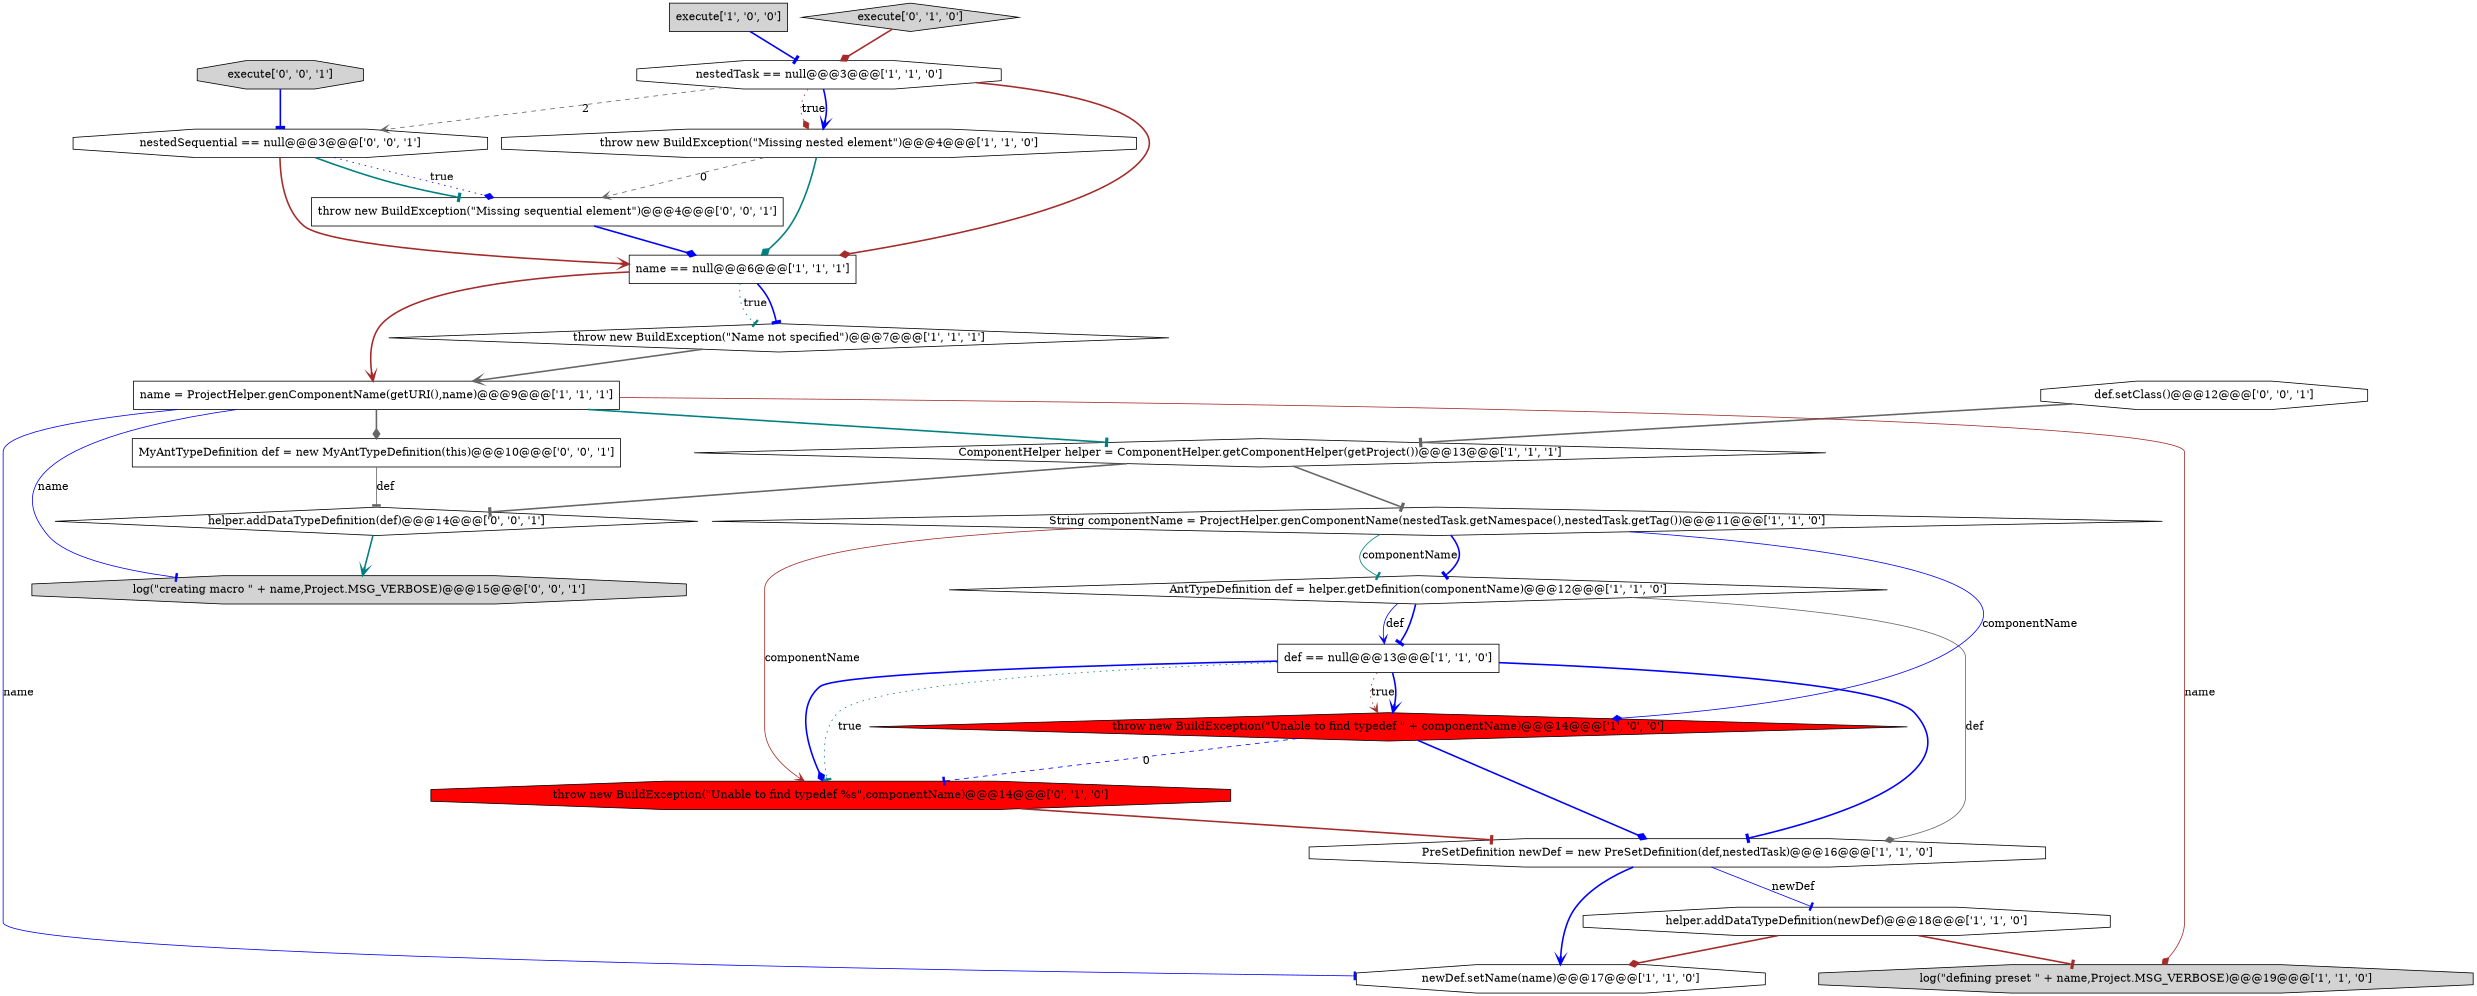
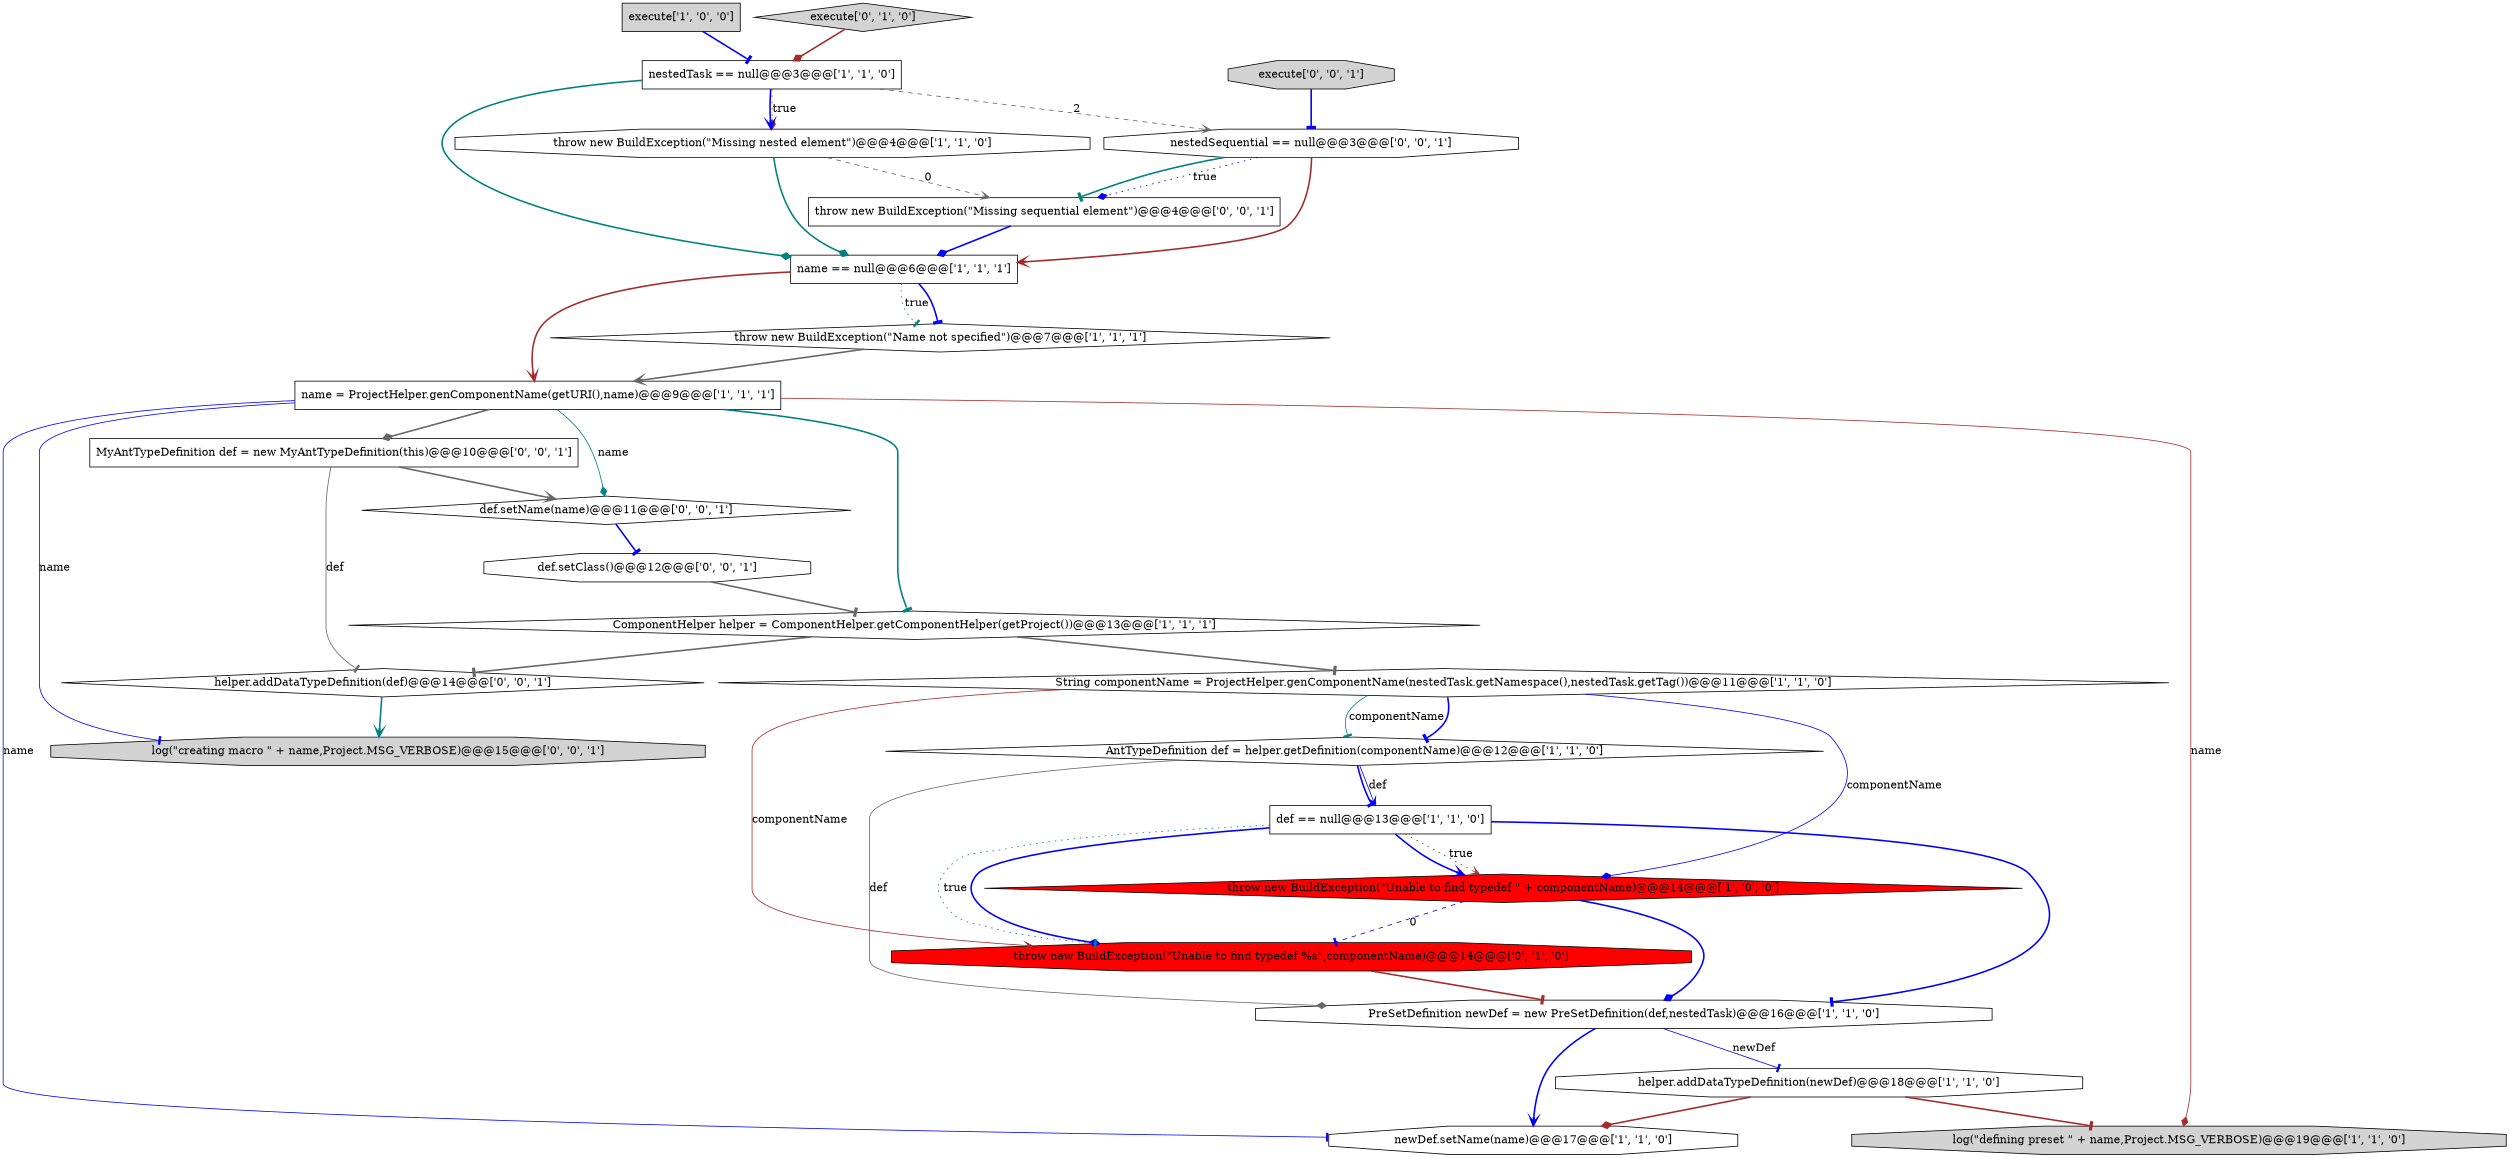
  digraph {
    node [fillcolor=white shape=octagon style=filled]
    edge [arrowhead=tee color=blue style=bold]
    n1 [fillcolor=lightgray label="execute['0', '0', '1']"]
    n2 [label="nestedSequential == null@@@3@@@['0', '0', '1']"]
    n3 [label="name == null@@@6@@@['1', '1', '1']" shape=box]
    n4 [label="throw new BuildException(\"Missing sequential element\")@@@4@@@['0', '0', '1']" shape=box]
    n5 [label="AntTypeDefinition def = helper.getDefinition(componentName)@@@12@@@['1', '1', '0']" shape=diamond]
    n6 [label="PreSetDefinition newDef = new PreSetDefinition(def,nestedTask)@@@16@@@['1', '1', '0']"]
    n7 [label="def == null@@@13@@@['1', '1', '0']" shape=box]
    n8 [label="newDef.setName(name)@@@17@@@['1', '1', '0']"]
    n9 [label="helper.addDataTypeDefinition(newDef)@@@18@@@['1', '1', '0']"]
    n10 [fillcolor=red label="throw new BuildException(\"Unable to find typedef %s\",componentName)@@@14@@@['0', '1', '0']"]
    n11 [fillcolor=red label="throw new BuildException(\"Unable to find typedef \" + componentName)@@@14@@@['1', '0', '0']" shape=diamond]
    n12 [label="def.setClass()@@@12@@@['0', '0', '1']"]
    n13 [label="ComponentHelper helper = ComponentHelper.getComponentHelper(getProject())@@@13@@@['1', '1', '1']" shape=diamond]
    n14 [label="helper.addDataTypeDefinition(def)@@@14@@@['0', '0', '1']" shape=diamond]
    n15 [label="String componentName = ProjectHelper.genComponentName(nestedTask.getNamespace(),nestedTask.getTag())@@@11@@@['1', '1', '0']" shape=diamond]
-   n16 [label="nestedTask == null@@@3@@@['1', '1', '0']"]
+   n16 [label="nestedTask == null@@@3@@@['1', '1', '0']" shape=box]
    n17 [label="throw new BuildException(\"Missing nested element\")@@@4@@@['1', '1', '0']"]
    n18 [label="name = ProjectHelper.genComponentName(getURI(),name)@@@9@@@['1', '1', '1']" shape=box]
    n19 [label="throw new BuildException(\"Name not specified\")@@@7@@@['1', '1', '1']" shape=diamond]
    n20 [fillcolor=lightgray label="log(\"creating macro \" + name,Project.MSG_VERBOSE)@@@15@@@['0', '0', '1']"]
    n21 [fillcolor=lightgray label="log(\"defining preset \" + name,Project.MSG_VERBOSE)@@@19@@@['1', '1', '0']"]
+   n22 [label="def.setName(name)@@@11@@@['0', '0', '1']" shape=diamond]
    n23 [label="MyAntTypeDefinition def = new MyAntTypeDefinition(this)@@@10@@@['0', '0', '1']" shape=box]
    n24 [fillcolor=lightgray label="execute['1', '0', '0']" shape=box]
    n25 [fillcolor=lightgray label="execute['0', '1', '0']" shape=diamond]
    n1 -> n2
    n2 -> n3 [arrowhead=vee color=brown]
    n2 -> n4 [arrowhead=diamond label=true style=dotted]
    n2 -> n4 [color=teal]
    n3 -> n18 [arrowhead=vee color=brown]
    n3 -> n19 [color=teal label=true style=dotted]
    n3 -> n19
    n4 -> n3 [arrowhead=diamond]
    n5 -> n6 [arrowhead=diamond color=gray40 label=def style=solid]
    n5 -> n7
    n5 -> n7 [arrowhead=vee label=def style=solid]
    n6 -> n8 [arrowhead=vee]
    n6 -> n9 [label=newDef style=solid]
    n7 -> n6
    n7 -> n10 [arrowhead=diamond]
    n7 -> n10 [color=teal label=true style=dotted]
    n7 -> n11 [arrowhead=vee color=brown label=true style=dotted]
    n7 -> n11 [arrowhead=vee]
    n9 -> n8 [arrowhead=diamond color=brown]
    n9 -> n21 [color=brown]
    n10 -> n6 [color=brown]
    n11 -> n6 [arrowhead=diamond]
    n11 -> n10 [label=0 style=dashed]
    n12 -> n13 [color=gray40]
    n13 -> n14 [color=gray40]
    n13 -> n15 [color=gray40]
    n14 -> n20 [arrowhead=vee color=teal]
    n15 -> n5 [color=teal label=componentName style=solid]
    n15 -> n5
    n15 -> n10 [arrowhead=vee color=brown label=componentName style=solid]
    n15 -> n11 [arrowhead=diamond label=componentName style=solid]
    n16 -> n2 [arrowhead=vee color=gray40 label=2 style=dashed]
-   n16 -> n3 [arrowhead=diamond color=brown]
+   n16 -> n3 [arrowhead=diamond color=teal]
    n16 -> n17 [arrowhead=diamond color=brown label=true style=dotted]
    n16 -> n17 [arrowhead=vee]
    n17 -> n3 [arrowhead=diamond color=teal]
    n17 -> n4 [arrowhead=vee color=gray40 label=0 style=dashed]
    n18 -> n8 [label=name style=solid]
    n18 -> n13 [color=teal]
    n18 -> n20 [label=name style=solid]
    n18 -> n21 [arrowhead=diamond color=brown label=name style=solid]
+   n18 -> n22 [arrowhead=diamond color=teal label=name style=solid]
    n18 -> n23 [arrowhead=diamond color=gray40]
    n19 -> n18 [arrowhead=vee color=gray40]
+   n22 -> n12
    n23 -> n14 [color=gray40 label=def style=solid]
+   n23 -> n22 [arrowhead=vee color=gray40]
    n24 -> n16
    n25 -> n16 [arrowhead=diamond color=brown]
  }
